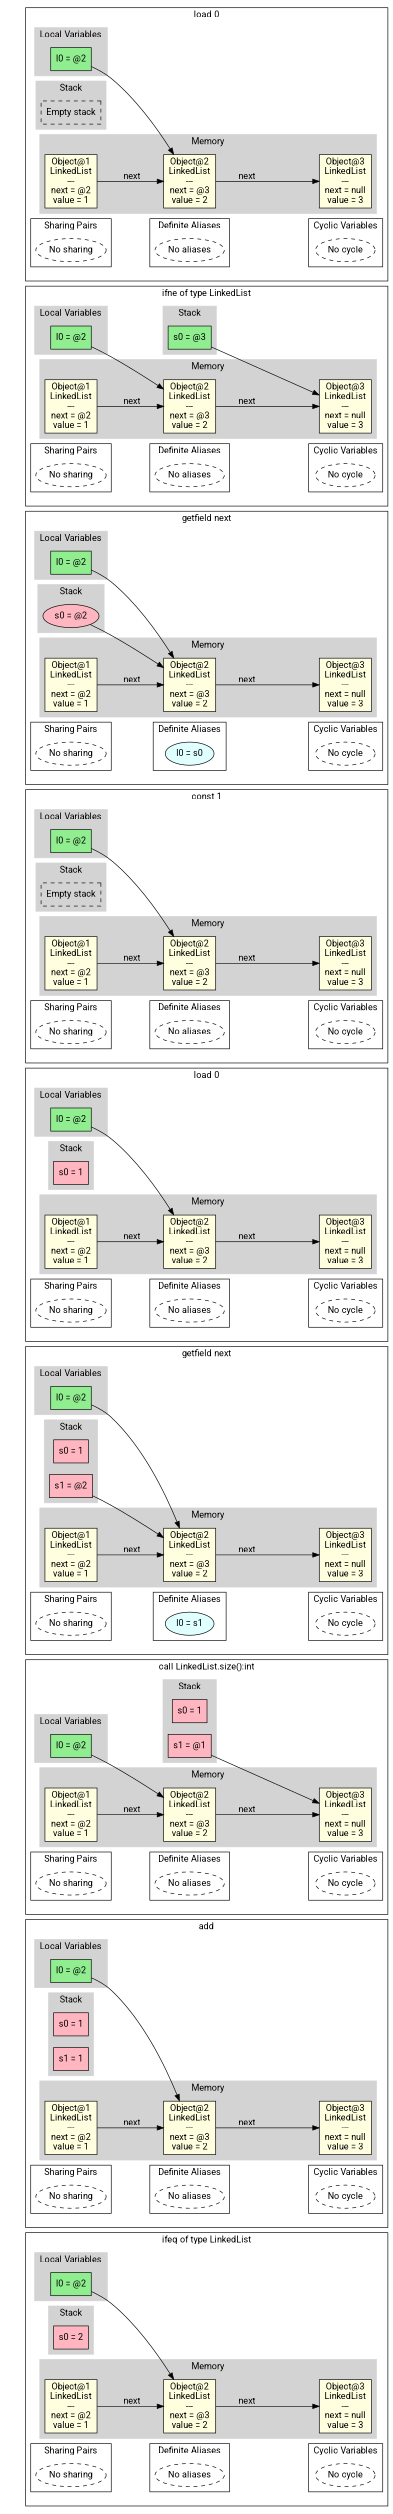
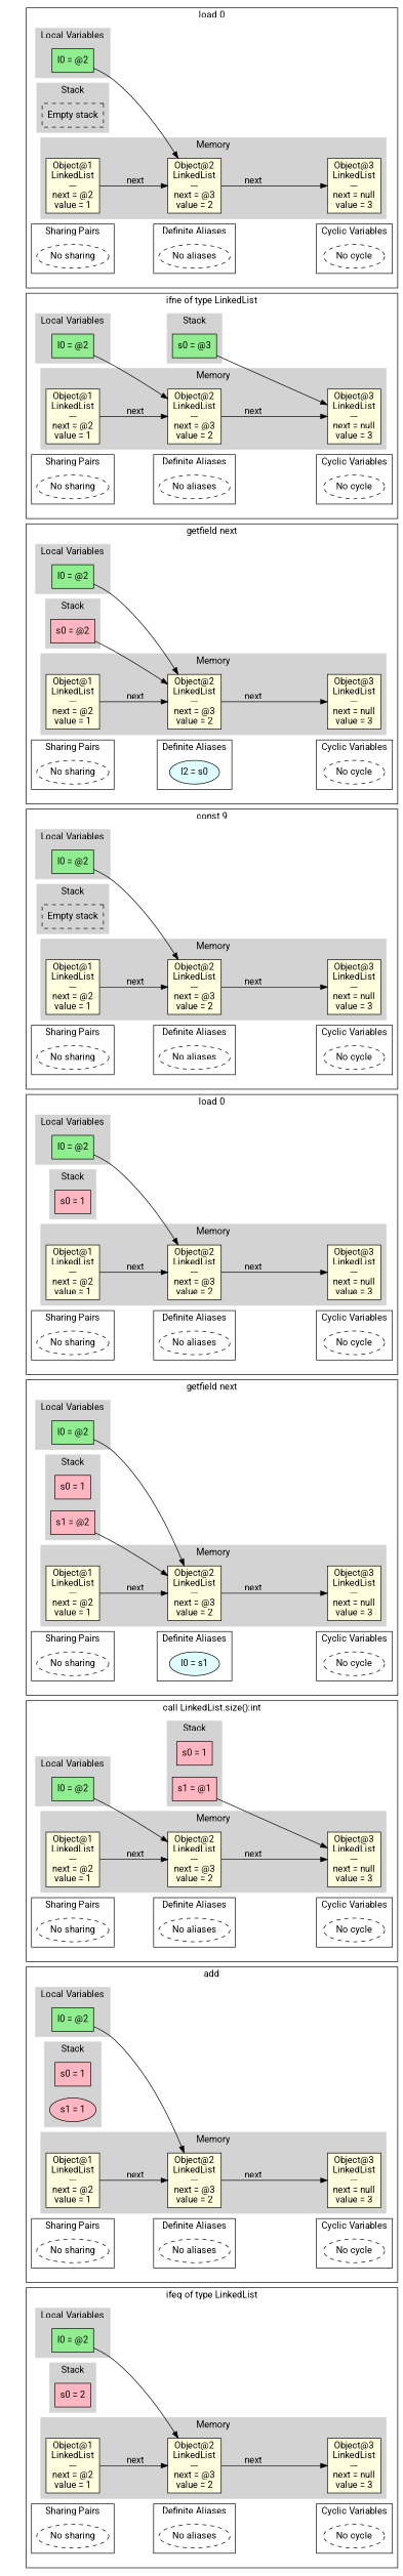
  digraph {
    anchor_start=anchor_519698987082996
    fontname=Roboto
    rankdir=LR
    node [fillcolor=white fontname=Roboto shape=box style=filled]
    edge [fontname=Roboto]
    anchor [fillcolor=lightblue height=0 shape=point style=invis width=0]
    n2 [fillcolor=lightgreen label="l0 = @2"]
    n3 [label="Empty stack" style=dashed]
    n4 [fillcolor=lightyellow label="Object@1\nLinkedList\n---\nnext = @2\nvalue = 1\n"]
    n5 [fillcolor=lightyellow label="Object@2\nLinkedList\n---\nnext = @3\nvalue = 2\n"]
    n6 [fillcolor=lightyellow label="Object@3\nLinkedList\n---\nnext = null\nvalue = 3\n"]
    n7 [label="No sharing" shape=ellipse style=dashed]
    n8 [label="No aliases" shape=ellipse style=dashed]
    n9 [label="No cycle" shape=ellipse style=dashed]
    anchor_519698963187922 [fillcolor=lightblue shape=point style=invis]
    n11 [fillcolor=lightgreen label="l0 = @2"]
    n12 [fillcolor=lightgreen label="s0 = @3"]
    n13 [fillcolor=lightyellow label="Object@1\nLinkedList\n---\nnext = @2\nvalue = 1\n"]
    n14 [fillcolor=lightyellow label="Object@2\nLinkedList\n---\nnext = @3\nvalue = 2\n"]
    n15 [fillcolor=lightyellow label="Object@3\nLinkedList\n---\nnext = null\nvalue = 3\n"]
    n16 [label="No sharing" shape=ellipse style=dashed]
    n17 [label="No aliases" shape=ellipse style=dashed]
    n18 [label="No cycle" shape=ellipse style=dashed]
    anchor_519698964974963 [fillcolor=lightblue shape=point style=invis]
    n20 [fillcolor=lightgreen label="l0 = @2"]
-   n21 [fillcolor=lightpink label="s0 = @2" shape=ellipse]
+   n21 [fillcolor=lightpink label="s0 = @2"]
    n22 [fillcolor=lightyellow label="Object@1\nLinkedList\n---\nnext = @2\nvalue = 1\n"]
    n23 [fillcolor=lightyellow label="Object@2\nLinkedList\n---\nnext = @3\nvalue = 2\n"]
    n24 [fillcolor=lightyellow label="Object@3\nLinkedList\n---\nnext = null\nvalue = 3\n"]
    n25 [label="No sharing" shape=ellipse style=dashed]
-   n26 [fillcolor=lightcyan label="l0 = s0" shape=ellipse]
+   n26 [fillcolor=lightcyan label="l2 = s0" shape=ellipse]
    n27 [label="No cycle" shape=ellipse style=dashed]
    anchor_519698963904522 [fillcolor=lightblue shape=point style=invis]
    n29 [fillcolor=lightgreen label="l0 = @2"]
    n30 [label="Empty stack" style=dashed]
    n31 [fillcolor=lightyellow label="Object@1\nLinkedList\n---\nnext = @2\nvalue = 1\n"]
    n32 [fillcolor=lightyellow label="Object@2\nLinkedList\n---\nnext = @3\nvalue = 2\n"]
    n33 [fillcolor=lightyellow label="Object@3\nLinkedList\n---\nnext = null\nvalue = 3\n"]
    n34 [label="No sharing" shape=ellipse style=dashed]
    n35 [label="No aliases" shape=ellipse style=dashed]
    n36 [label="No cycle" shape=ellipse style=dashed]
    anchor_519698965994180 [fillcolor=lightblue shape=point style=invis]
    n38 [fillcolor=lightgreen label="l0 = @2"]
    n39 [fillcolor=lightpink label="s0 = 1"]
    n40 [fillcolor=lightyellow label="Object@1\nLinkedList\n---\nnext = @2\nvalue = 1\n"]
    n41 [fillcolor=lightyellow label="Object@2\nLinkedList\n---\nnext = @3\nvalue = 2\n"]
    n42 [fillcolor=lightyellow label="Object@3\nLinkedList\n---\nnext = null\nvalue = 3\n"]
    n43 [label="No sharing" shape=ellipse style=dashed]
    n44 [label="No aliases" shape=ellipse style=dashed]
    n45 [label="No cycle" shape=ellipse style=dashed]
    anchor_519698967143916 [fillcolor=lightblue shape=point style=invis]
    n47 [fillcolor=lightgreen label="l0 = @2"]
    n48 [fillcolor=lightpink label="s0 = 1"]
    n49 [fillcolor=lightpink label="s1 = @2"]
    n50 [fillcolor=lightyellow label="Object@1\nLinkedList\n---\nnext = @2\nvalue = 1\n"]
    n51 [fillcolor=lightyellow label="Object@2\nLinkedList\n---\nnext = @3\nvalue = 2\n"]
    n52 [fillcolor=lightyellow label="Object@3\nLinkedList\n---\nnext = null\nvalue = 3\n"]
    n53 [label="No sharing" shape=ellipse style=dashed]
    n54 [fillcolor=lightcyan label="l0 = s1" shape=ellipse]
    n55 [label="No cycle" shape=ellipse style=dashed]
    anchor_519698968533508 [fillcolor=lightblue shape=point style=invis]
    n57 [fillcolor=lightgreen label="l0 = @2"]
    n58 [fillcolor=lightpink label="s0 = 1"]
    n59 [fillcolor=lightpink label="s1 = @1"]
    n60 [fillcolor=lightyellow label="Object@1\nLinkedList\n---\nnext = @2\nvalue = 1\n"]
    n61 [fillcolor=lightyellow label="Object@2\nLinkedList\n---\nnext = @3\nvalue = 2\n"]
    n62 [fillcolor=lightyellow label="Object@3\nLinkedList\n---\nnext = null\nvalue = 3\n"]
    n63 [label="No sharing" shape=ellipse style=dashed]
    n64 [label="No aliases" shape=ellipse style=dashed]
    n65 [label="No cycle" shape=ellipse style=dashed]
    anchor_519698979075436 [fillcolor=lightblue shape=point style=invis]
    n67 [fillcolor=lightgreen label="l0 = @2"]
    n68 [fillcolor=lightpink label="s0 = 1"]
-   n69 [fillcolor=lightpink label="s1 = 1"]
+   n69 [fillcolor=lightpink label="s1 = 1" shape=ellipse]
    n70 [fillcolor=lightyellow label="Object@1\nLinkedList\n---\nnext = @2\nvalue = 1\n"]
    n71 [fillcolor=lightyellow label="Object@2\nLinkedList\n---\nnext = @3\nvalue = 2\n"]
    n72 [fillcolor=lightyellow label="Object@3\nLinkedList\n---\nnext = null\nvalue = 3\n"]
    n73 [label="No sharing" shape=ellipse style=dashed]
    n74 [label="No aliases" shape=ellipse style=dashed]
    n75 [label="No cycle" shape=ellipse style=dashed]
    anchor_519698983095715 [fillcolor=lightblue shape=point style=invis]
    n77 [fillcolor=lightgreen label="l0 = @2"]
    n78 [fillcolor=lightpink label="s0 = 2"]
    n79 [fillcolor=lightyellow label="Object@1\nLinkedList\n---\nnext = @2\nvalue = 1\n"]
    n80 [fillcolor=lightyellow label="Object@2\nLinkedList\n---\nnext = @3\nvalue = 2\n"]
    n81 [fillcolor=lightyellow label="Object@3\nLinkedList\n---\nnext = null\nvalue = 3\n"]
    n82 [label="No sharing" shape=ellipse style=dashed]
    n83 [label="No cycle" shape=ellipse style=dashed]
    n84 [label="No aliases" shape=ellipse style=dashed]
    anchor_519698987082996 [fillcolor=lightblue shape=point style=invis]
    anchor_start [fillcolor=lightblue shape=point style=invis]
    subgraph cluster_1 {
      style=invis
      anchor
    }
    subgraph cluster_2 {
      label="load 0"
      anchor_519698963187922
      subgraph cluster_3 {
        color=lightgrey
        label="Local Variables"
        style=filled
        n2
      }
      subgraph cluster_4 {
        color=lightgrey
        label=Stack
        style=filled
        n3
      }
      subgraph cluster_5 {
        color=lightgrey
        label=Memory
        style=filled
        n4
        n5
        n6
      }
      subgraph cluster_6 {
        label="Sharing Pairs"
        n7
      }
      subgraph cluster_7 {
        label="Definite Aliases"
        n8
      }
      subgraph cluster_8 {
        label="Cyclic Variables"
        n9
      }
    }
    subgraph cluster_9 {
      label="ifne of type LinkedList"
      anchor_519698964974963
      subgraph cluster_10 {
        color=lightgrey
        label="Local Variables"
        style=filled
        n11
      }
      subgraph cluster_11 {
        color=lightgrey
        label=Stack
        style=filled
        n12
      }
      subgraph cluster_12 {
        color=lightgrey
        label=Memory
        style=filled
        n13
        n14
        n15
      }
      subgraph cluster_13 {
        label="Sharing Pairs"
        n16
      }
      subgraph cluster_14 {
        label="Definite Aliases"
        n17
      }
      subgraph cluster_15 {
        label="Cyclic Variables"
        n18
      }
    }
    subgraph cluster_16 {
      label="getfield next"
      anchor_519698963904522
      subgraph cluster_17 {
        color=lightgrey
        label="Local Variables"
        style=filled
        n20
      }
      subgraph cluster_18 {
        color=lightgrey
        label=Stack
        style=filled
        n21
      }
      subgraph cluster_19 {
        color=lightgrey
        label=Memory
        style=filled
        n22
        n23
        n24
      }
      subgraph cluster_20 {
        label="Sharing Pairs"
        n25
      }
      subgraph cluster_21 {
        label="Definite Aliases"
        n26
      }
      subgraph cluster_22 {
        label="Cyclic Variables"
        n27
      }
    }
    subgraph cluster_23 {
-     label="const 1"
+     label="const 9"
      anchor_519698965994180
      subgraph cluster_24 {
        color=lightgrey
        label="Local Variables"
        style=filled
        n29
      }
      subgraph cluster_25 {
        color=lightgrey
        label=Stack
        style=filled
        n30
      }
      subgraph cluster_26 {
        color=lightgrey
        label=Memory
        style=filled
        n31
        n32
        n33
      }
      subgraph cluster_27 {
        label="Sharing Pairs"
        n34
      }
      subgraph cluster_28 {
        label="Definite Aliases"
        n35
      }
      subgraph cluster_29 {
        label="Cyclic Variables"
        n36
      }
    }
    subgraph cluster_30 {
      label="load 0"
      anchor_519698967143916
      subgraph cluster_31 {
        color=lightgrey
        label="Local Variables"
        style=filled
        n38
      }
      subgraph cluster_32 {
        color=lightgrey
        label=Stack
        style=filled
        n39
      }
      subgraph cluster_33 {
        color=lightgrey
        label=Memory
        style=filled
        n40
        n41
        n42
      }
      subgraph cluster_34 {
        label="Sharing Pairs"
        n43
      }
      subgraph cluster_35 {
        label="Definite Aliases"
        n44
      }
      subgraph cluster_36 {
        label="Cyclic Variables"
        n45
      }
    }
    subgraph cluster_37 {
      label="getfield next"
      anchor_519698968533508
      subgraph cluster_38 {
        color=lightgrey
        label="Local Variables"
        style=filled
        n47
      }
      subgraph cluster_39 {
        color=lightgrey
        label=Stack
        style=filled
        n48
        n49
      }
      subgraph cluster_40 {
        color=lightgrey
        label=Memory
        style=filled
        n50
        n51
        n52
      }
      subgraph cluster_41 {
        label="Sharing Pairs"
        n53
      }
      subgraph cluster_42 {
        label="Definite Aliases"
        n54
      }
      subgraph cluster_43 {
        label="Cyclic Variables"
        n55
      }
    }
    subgraph cluster_44 {
      label="call LinkedList.size():int"
      anchor_519698979075436
      subgraph cluster_45 {
        color=lightgrey
        label="Local Variables"
        style=filled
        n57
      }
      subgraph cluster_46 {
        color=lightgrey
        label=Stack
        style=filled
        n58
        n59
      }
      subgraph cluster_47 {
        color=lightgrey
        label=Memory
        style=filled
        n60
        n61
        n62
      }
      subgraph cluster_48 {
        label="Sharing Pairs"
        n63
      }
      subgraph cluster_49 {
        label="Definite Aliases"
        n64
      }
      subgraph cluster_50 {
        label="Cyclic Variables"
        n65
      }
    }
    subgraph cluster_51 {
      label=add
      anchor_519698983095715
      subgraph cluster_52 {
        color=lightgrey
        label="Local Variables"
        style=filled
        n67
      }
      subgraph cluster_53 {
        color=lightgrey
        label=Stack
        style=filled
        n68
        n69
      }
      subgraph cluster_54 {
        color=lightgrey
        label=Memory
        style=filled
        n70
        n71
        n72
      }
      subgraph cluster_55 {
        label="Sharing Pairs"
        n73
      }
      subgraph cluster_56 {
        label="Definite Aliases"
        n74
      }
      subgraph cluster_57 {
        label="Cyclic Variables"
        n75
      }
    }
    subgraph cluster_58 {
      label="ifeq of type LinkedList"
      anchor_519698987082996
      subgraph cluster_59 {
        color=lightgrey
        label="Local Variables"
        style=filled
        n77
      }
      subgraph cluster_60 {
        color=lightgrey
        label=Stack
        style=filled
        n78
      }
      subgraph cluster_61 {
        color=lightgrey
        label=Memory
        style=filled
        n79
        n80
        n81
      }
      subgraph cluster_62 {
        label="Sharing Pairs"
        n82
      }
      subgraph cluster_63 {
        label="Cyclic Variables"
        n83
      }
      subgraph cluster_64 {
        label="Definite Aliases"
        n84
      }
    }
    n2 -> n5
    n4 -> n5 [label=next]
    n5 -> n6 [label=next]
    n7 -> n8 [style=invis weight=10]
    n8 -> n9 [style=invis weight=10]
    n11 -> n14
    n12 -> n15
    n13 -> n14 [label=next]
    n14 -> n15 [label=next]
    n16 -> n17 [style=invis weight=10]
    n17 -> n18 [style=invis weight=10]
    n20 -> n23
    n21 -> n23
    n22 -> n23 [label=next]
    n23 -> n24 [label=next]
    n25 -> n26 [style=invis weight=10]
    n26 -> n27 [style=invis weight=10]
    n29 -> n32
    n31 -> n32 [label=next]
    n32 -> n33 [label=next]
    n34 -> n35 [style=invis weight=10]
    n35 -> n36 [style=invis weight=10]
    n38 -> n41
    n40 -> n41 [label=next]
    n41 -> n42 [label=next]
    n43 -> n44 [style=invis weight=10]
    n44 -> n45 [style=invis weight=10]
    n47 -> n51
    n49 -> n51
    n50 -> n51 [label=next]
    n51 -> n52 [label=next]
    n53 -> n54 [style=invis weight=10]
    n54 -> n55 [style=invis weight=10]
    n57 -> n61
    n59 -> n62
    n60 -> n61 [label=next]
    n61 -> n62 [label=next]
    n63 -> n64 [style=invis weight=10]
    n64 -> n65 [style=invis weight=10]
    n67 -> n71
    n70 -> n71 [label=next]
    n71 -> n72 [label=next]
    n73 -> n74 [style=invis weight=10]
    n74 -> n75 [style=invis weight=10]
    n77 -> n80
    n79 -> n80 [label=next]
    n80 -> n81 [label=next]
    n82 -> n84 [style=invis weight=10]
    n84 -> n83 [style=invis weight=10]
    anchor_start -> anchor_519698963187922 [style=invis]
    anchor_start -> anchor_519698964974963 [style=invis]
    anchor_start -> anchor_519698963904522 [style=invis]
    anchor_start -> anchor_519698965994180 [style=invis]
    anchor_start -> anchor_519698967143916 [style=invis]
    anchor_start -> anchor_519698968533508 [style=invis]
    anchor_start -> anchor_519698979075436 [style=invis]
    anchor_start -> anchor_519698983095715 [style=invis]
    anchor_start -> anchor_519698987082996 [style=invis]
  }
